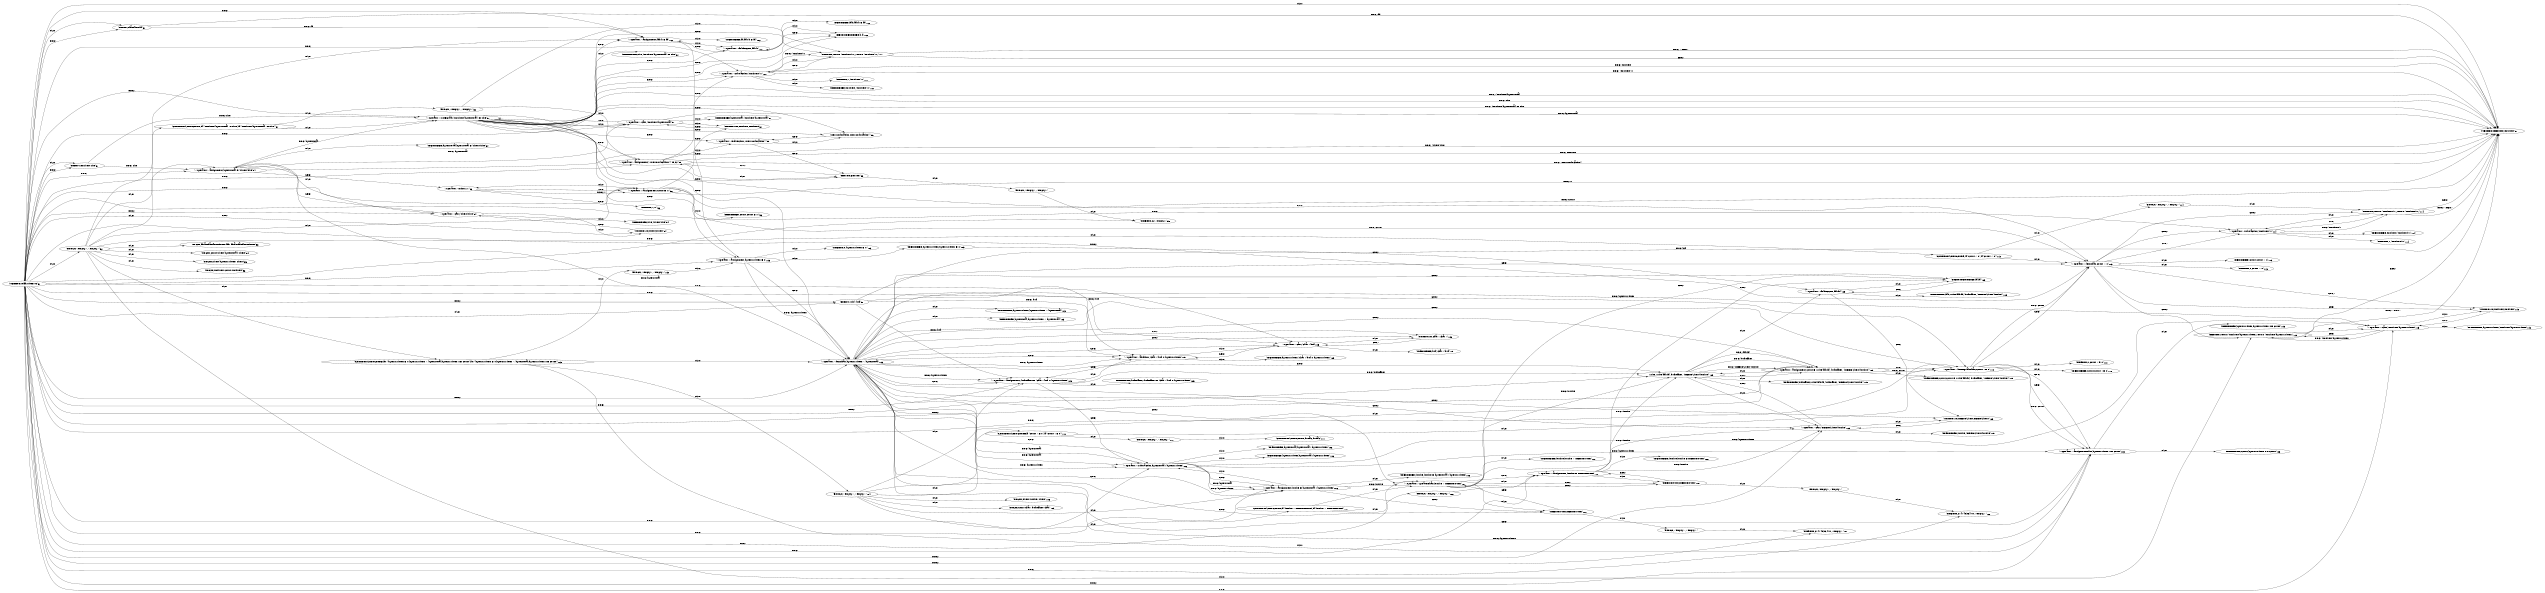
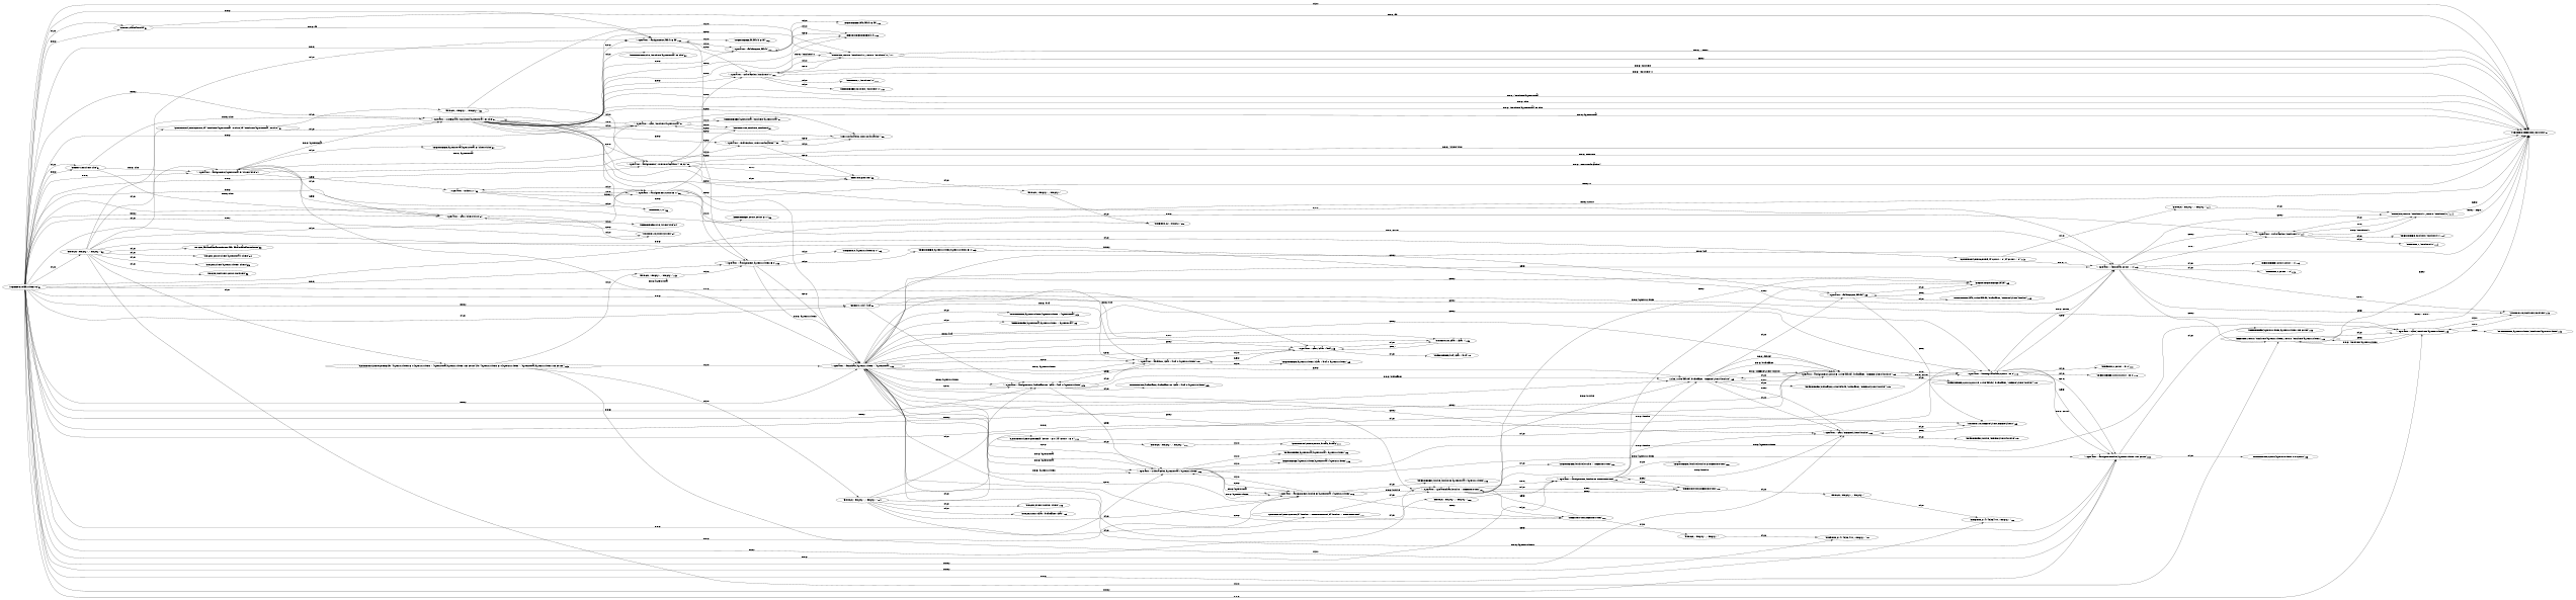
  digraph {
    rankdir=LR
    n1 [label=<(METHOD,_tiffWriteProc)<SUB>91</SUB>>]
    n2 [label=<(PARAM,thandle_t fd)<SUB>91</SUB>>]
    n3 [label=<(PARAM,void *buf)<SUB>91</SUB>>]
    n4 [label=<(PARAM,tmsize_t size)<SUB>91</SUB>>]
    n5 [label=<(BLOCK,&lt;empty&gt;,&lt;empty&gt;)<SUB>92</SUB>>]
    n6 [label=<(&lt;operator&gt;.assignment,bytes_total = (size_t)size)<SUB>94</SUB>>]
    n7 [label=<(&lt;operator&gt;.cast,(size_t)size)<SUB>94</SUB>>]
    n8 [label=<(UNKNOWN,size_t,size_t)<SUB>94</SUB>>]
    n9 [label=<(&lt;operator&gt;.assignment,count = -1)<SUB>96</SUB>>]
    n10 [label=<(&lt;operator&gt;.notEquals,(tmsize_t)bytes_total != size)<SUB>97</SUB>>]
    n11 [label=<(&lt;operator&gt;.cast,(tmsize_t)bytes_total)<SUB>97</SUB>>]
    n12 [label=<(&lt;operator&gt;.assignment,(*__errno_location()) = 22)<SUB>99</SUB>>]
    n13 [label=<(LITERAL,22,&lt;empty&gt;)<SUB>99</SUB>>]
    n14 [label=<(&lt;operator&gt;.subtraction,(tmsize_t)-1)<SUB>100</SUB>>]
    n15 [label=<(&lt;operator&gt;.assignment,fdh.h = fd)<SUB>102</SUB>>]
    n16 [label=<(&lt;operator&gt;.assignment,bytes_written = 0)<SUB>103</SUB>>]
    n17 [label=<(&lt;operator&gt;.lessThan,bytes_written &lt; bytes_total)<SUB>103</SUB>>]
    n18 [label=<(&lt;operator&gt;.assignmentPlus,bytes_written += count)<SUB>103</SUB>>]
    n19 [label=<(&lt;operator&gt;.assignment,*buf_offset = (char *)buf + bytes_written)<SUB>105</SUB>>]
    n20 [label=<(&lt;operator&gt;.addition,(char *)buf + bytes_written)<SUB>105</SUB>>]
    n21 [label=<(&lt;operator&gt;.cast,(char *)buf)<SUB>105</SUB>>]
    n22 [label=<(&lt;operator&gt;.assignment,io_size = bytes_total - bytes_written)<SUB>106</SUB>>]
    n23 [label=<(&lt;operator&gt;.subtraction,bytes_total - bytes_written)<SUB>106</SUB>>]
    n24 [label=<(&lt;operator&gt;.greaterThan,io_size &gt; TIFF_IO_MAX)<SUB>107</SUB>>]
    n25 [label=<(LITERAL,2147483647U,&lt;empty&gt;)<SUB>107</SUB>>]
    n26 [label=<(&lt;operator&gt;.assignment,io_size = TIFF_IO_MAX)<SUB>108</SUB>>]
    n27 [label=<(LITERAL,2147483647U,&lt;empty&gt;)<SUB>108</SUB>>]
    n28 [label=<(&lt;operator&gt;.assignment,count = write(fdh.fd, buf_offset, (TIFFIOSize_t)io_size))<SUB>109</SUB>>]
    n29 [label=<(write,write(fdh.fd, buf_offset, (TIFFIOSize_t)io_size))<SUB>109</SUB>>]
    n30 [label=<(&lt;operator&gt;.cast,(TIFFIOSize_t)io_size)<SUB>109</SUB>>]
    n31 [label=<(&lt;operator&gt;.lessEqualsThan,count &lt;= 0)<SUB>110</SUB>>]
    n32 [label=<(&lt;operator&gt;.lessThan,count &lt; 0)<SUB>113</SUB>>]
    n33 [label=<(&lt;operator&gt;.subtraction,(tmsize_t)-1)<SUB>114</SUB>>]
    n34 [label=<(&lt;operator&gt;.cast,(tmsize_t)bytes_written)<SUB>115</SUB>>]
    n35 [label=<(METHOD_RETURN,tmsize_t)<SUB>91</SUB>>]
    n36 [label=<(LOCAL,fd_as_handle_union_t fdh: fd_as_handle_union_t)<SUB>93</SUB>>]
    n37 [label=<(LOCAL,const size_t bytes_total: size_t)<SUB>94</SUB>>]
    n38 [label=<(LOCAL,size_t bytes_written: size_t)<SUB>95</SUB>>]
    n39 [label=<(LOCAL,tmsize_t count: tmsize_t)<SUB>96</SUB>>]
    n40 [label=<(CONTROL_STRUCTURE,if ((tmsize_t)bytes_total != size),if ((tmsize_t)bytes_total != size))<SUB>97</SUB>>]
    n41 [label=<(CONTROL_STRUCTURE,for (bytes_written = 0;bytes_written &lt; bytes_total;bytes_written += count),for (bytes_written = 0;bytes_written &lt; bytes_total;bytes_written += count))<SUB>103</SUB>>]
    n42 [label=<(CONTROL_STRUCTURE,if (count &lt; 0),if (count &lt; 0))<SUB>113</SUB>>]
    n43 [label=<(RETURN,return (tmsize_t)bytes_written;,return (tmsize_t)bytes_written;)<SUB>115</SUB>>]
    n44 [label=<(&lt;operator&gt;.minus,-1)<SUB>96</SUB>>]
    n45 [label=<(IDENTIFIER,bytes_total,bytes_total = (size_t)size)<SUB>94</SUB>>]
    n46 [label=<(IDENTIFIER,size,(size_t)size)<SUB>94</SUB>>]
    n47 [label=<(IDENTIFIER,count,count = -1)<SUB>96</SUB>>]
    n48 [label=<(UNKNOWN,tmsize_t,tmsize_t)<SUB>97</SUB>>]
    n49 [label=<(LITERAL,1,-1)<SUB>96</SUB>>]
    n50 [label=<(IDENTIFIER,size,(tmsize_t)bytes_total != size)<SUB>97</SUB>>]
    n51 [label=<(&lt;operator&gt;.indirection,*__errno_location())<SUB>99</SUB>>]
    n52 [label=<(__errno_location,__errno_location())<SUB>99</SUB>>]
    n53 [label=<(EINVAL,EINVAL)<SUB>99</SUB>>]
    n54 [label=<(RETURN,return (tmsize_t)-1;,return (tmsize_t)-1;)<SUB>100</SUB>>]
    n55 [label=<(&lt;operator&gt;.fieldAccess,fdh.h)<SUB>102</SUB>>]
    n56 [label=<(FIELD_IDENTIFIER,h,h)<SUB>102</SUB>>]
    n57 [label=<(IDENTIFIER,bytes_total,(tmsize_t)bytes_total)<SUB>97</SUB>>]
    n58 [label=<(IDENTIFIER,tmsize_t,(tmsize_t)-1)<SUB>100</SUB>>]
    n59 [label=<(LITERAL,1,(tmsize_t)-1)<SUB>100</SUB>>]
    n60 [label=<(IDENTIFIER,fd,fdh.h = fd)<SUB>102</SUB>>]
    n61 [label=<(IDENTIFIER,bytes_written,bytes_written = 0)<SUB>103</SUB>>]
    n62 [label=<(LITERAL,0,bytes_written = 0)<SUB>103</SUB>>]
    n63 [label=<(IDENTIFIER,bytes_written,bytes_written &lt; bytes_total)<SUB>103</SUB>>]
    n64 [label=<(IDENTIFIER,bytes_total,bytes_written &lt; bytes_total)<SUB>103</SUB>>]
    n65 [label=<(UNKNOWN,char *,char *)<SUB>105</SUB>>]
    n66 [label=<(TIFF_IO_MAX,TIFF_IO_MAX)<SUB>107</SUB>>]
    n67 [label=<(FIELD_IDENTIFIER,fd,fd)<SUB>109</SUB>>]
    n68 [label=<(UNKNOWN,TIFFIOSize_t,TIFFIOSize_t)<SUB>109</SUB>>]
    n69 [label=<(IDENTIFIER,bytes_written,bytes_written += count)<SUB>103</SUB>>]
    n70 [label=<(IDENTIFIER,count,bytes_written += count)<SUB>103</SUB>>]
    n71 [label=<(IDENTIFIER,buf_offset,*buf_offset = (char *)buf + bytes_written)<SUB>105</SUB>>]
    n72 [label=<(IDENTIFIER,bytes_written,(char *)buf + bytes_written)<SUB>105</SUB>>]
    n73 [label=<(IDENTIFIER,buf,(char *)buf)<SUB>105</SUB>>]
    n74 [label=<(IDENTIFIER,io_size,io_size = bytes_total - bytes_written)<SUB>106</SUB>>]
    n75 [label=<(IDENTIFIER,bytes_total,bytes_total - bytes_written)<SUB>106</SUB>>]
    n76 [label=<(IDENTIFIER,bytes_written,bytes_total - bytes_written)<SUB>106</SUB>>]
    n77 [label=<(IDENTIFIER,io_size,io_size &gt; TIFF_IO_MAX)<SUB>107</SUB>>]
    n78 [label=<(TIFF_IO_MAX,TIFF_IO_MAX)<SUB>108</SUB>>]
    n79 [label=<(IDENTIFIER,io_size,io_size = TIFF_IO_MAX)<SUB>108</SUB>>]
    n80 [label=<(IDENTIFIER,count,count = write(fdh.fd, buf_offset, (TIFFIOSize_t)io_size))<SUB>109</SUB>>]
    n81 [label=<(&lt;operator&gt;.fieldAccess,fdh.fd)<SUB>109</SUB>>]
    n82 [label=<(IDENTIFIER,buf_offset,write(fdh.fd, buf_offset, (TIFFIOSize_t)io_size))<SUB>109</SUB>>]
    n83 [label=<(IDENTIFIER,io_size,(TIFFIOSize_t)io_size)<SUB>109</SUB>>]
    n84 [label=<(IDENTIFIER,count,count &lt;= 0)<SUB>110</SUB>>]
    n85 [label=<(LITERAL,0,count &lt;= 0)<SUB>110</SUB>>]
    n86 [label=<(IDENTIFIER,count,count &lt; 0)<SUB>113</SUB>>]
    n87 [label=<(LITERAL,0,count &lt; 0)<SUB>113</SUB>>]
    n88 [label=<(RETURN,return (tmsize_t)-1;,return (tmsize_t)-1;)<SUB>114</SUB>>]
    n89 [label=<(UNKNOWN,tmsize_t,tmsize_t)<SUB>115</SUB>>]
    n90 [label=<(IDENTIFIER,tmsize_t,(tmsize_t)-1)<SUB>114</SUB>>]
    n91 [label=<(LITERAL,1,(tmsize_t)-1)<SUB>114</SUB>>]
    n92 [label=<(IDENTIFIER,bytes_written,(tmsize_t)bytes_written)<SUB>115</SUB>>]
    n93 [label=<(BLOCK,&lt;empty&gt;,&lt;empty&gt;)<SUB>98</SUB>>]
    n94 [label=<(BLOCK,&lt;empty&gt;,&lt;empty&gt;)<SUB>103</SUB>>]
    n95 [label=<(BLOCK,&lt;empty&gt;,&lt;empty&gt;)<SUB>104</SUB>>]
    n96 [label=<(BLOCK,&lt;empty&gt;,&lt;empty&gt;)<SUB>114</SUB>>]
    n97 [label=<(BLOCK,&lt;empty&gt;,&lt;empty&gt;)>]
    n98 [label=<(IDENTIFIER,fdh,fdh.h = fd)<SUB>102</SUB>>]
    n99 [label=<(LOCAL,const char* buf_offset: char)<SUB>105</SUB>>]
    n100 [label=<(LOCAL,size_t io_size: size_t)<SUB>106</SUB>>]
    n101 [label=<(CONTROL_STRUCTURE,if (io_size &gt; TIFF_IO_MAX),if (io_size &gt; TIFF_IO_MAX))<SUB>107</SUB>>]
    n102 [label=<(CONTROL_STRUCTURE,if (count &lt;= 0),if (count &lt;= 0))<SUB>110</SUB>>]
    n103 [label=<(BLOCK,&lt;empty&gt;,&lt;empty&gt;)>]
    n104 [label=<(IDENTIFIER,fdh,write(fdh.fd, buf_offset, (TIFFIOSize_t)io_size))<SUB>109</SUB>>]
    n105 [label=<(BLOCK,&lt;empty&gt;,&lt;empty&gt;)<SUB>108</SUB>>]
    n106 [label=<(BLOCK,&lt;empty&gt;,&lt;empty&gt;)<SUB>111</SUB>>]
    n107 [label=<(BLOCK,&lt;empty&gt;,&lt;empty&gt;)>]
    n108 [label=<(CONTROL_STRUCTURE,break;,break;)<SUB>111</SUB>>]
    n1 -> n2 [label="AST: "]
    n1 -> n2 [label="DDG: "]
    n1 -> n3 [label="AST: "]
    n1 -> n3 [label="DDG: "]
    n1 -> n4 [label="AST: "]
    n1 -> n4 [label="DDG: "]
    n1 -> n5 [label="AST: "]
    n1 -> n6 [label="DDG: "]
    n1 -> n7 [label="DDG: "]
    n1 -> n8 [label="CFG: "]
    n1 -> n9 [label="DDG: "]
    n1 -> n10 [label="DDG: "]
    n1 -> n11 [label="DDG: "]
    n1 -> n12 [label="DDG: "]
    n1 -> n13 [label="DDG: "]
    n1 -> n14 [label="DDG: "]
    n1 -> n15 [label="DDG: "]
    n1 -> n16 [label="DDG: "]
    n1 -> n17 [label="DDG: "]
    n1 -> n18 [label="DDG: "]
    n1 -> n19 [label="DDG: "]
    n1 -> n20 [label="DDG: "]
    n1 -> n21 [label="DDG: "]
    n1 -> n22 [label="DDG: "]
    n1 -> n23 [label="DDG: "]
    n1 -> n24 [label="DDG: "]
    n1 -> n25 [label="DDG: "]
    n1 -> n26 [label="DDG: "]
    n1 -> n27 [label="DDG: "]
    n1 -> n28 [label="DDG: "]
    n1 -> n29 [label="DDG: "]
    n1 -> n30 [label="DDG: "]
    n1 -> n31 [label="DDG: "]
    n1 -> n32 [label="DDG: "]
    n1 -> n33 [label="DDG: "]
    n1 -> n34 [label="DDG: "]
    n1 -> n35 [label="AST: "]
    n2 -> n15 [label="DDG: fd"]
    n2 -> n35 [label="DDG: fd"]
    n3 -> n19 [label="DDG: buf"]
    n3 -> n20 [label="DDG: buf"]
    n3 -> n21 [label="DDG: buf"]
    n3 -> n35 [label="DDG: buf"]
    n4 -> n6 [label="DDG: size"]
+   n4 -> n7 [label="DDG: size"]
    n4 -> n10 [label="DDG: size"]
    n5 -> n6 [label="AST: "]
    n5 -> n9 [label="AST: "]
    n5 -> n15 [label="AST: "]
    n5 -> n36 [label="AST: "]
    n5 -> n37 [label="AST: "]
    n5 -> n38 [label="AST: "]
    n5 -> n39 [label="AST: "]
    n5 -> n40 [label="AST: "]
    n5 -> n41 [label="AST: "]
    n5 -> n42 [label="AST: "]
    n5 -> n43 [label="AST: "]
    n6 -> n7 [label="AST: "]
    n6 -> n10 [label="DDG: bytes_total"]
    n6 -> n11 [label="DDG: bytes_total"]
    n6 -> n17 [label="DDG: bytes_total"]
    n6 -> n35 [label="DDG: (size_t)size"]
    n6 -> n44 [label="CFG: "]
    n6 -> n45 [label="AST: "]
    n7 -> n6 [label="CFG: "]
    n7 -> n8 [label="AST: "]
    n7 -> n46 [label="AST: "]
    n8 -> n7 [label="CFG: "]
    n9 -> n32 [label="DDG: count"]
    n9 -> n35 [label="DDG: count"]
    n9 -> n35 [label="DDG: -1"]
    n9 -> n44 [label="AST: "]
    n9 -> n47 [label="AST: "]
    n9 -> n48 [label="CFG: "]
    n10 -> n11 [label="AST: "]
    n10 -> n12 [label="CDG: "]
    n10 -> n14 [label="CDG: "]
    n10 -> n15 [label="CDG: "]
    n10 -> n16 [label="CDG: "]
    n10 -> n17 [label="CDG: "]
    n10 -> n32 [label="CDG: "]
    n10 -> n35 [label="DDG: (tmsize_t)bytes_total"]
    n10 -> n35 [label="DDG: size"]
    n10 -> n35 [label="DDG: (tmsize_t)bytes_total != size"]
    n10 -> n50 [label="AST: "]
    n10 -> n51 [label="CDG: "]
    n10 -> n52 [label="CFG: "]
    n10 -> n52 [label="CDG: "]
    n10 -> n53 [label="CDG: "]
    n10 -> n54 [label="CDG: "]
    n10 -> n55 [label="CDG: "]
    n10 -> n56 [label="CFG: "]
    n10 -> n56 [label="CDG: "]
    n11 -> n10 [label="CFG: "]
    n11 -> n35 [label="DDG: bytes_total"]
    n11 -> n48 [label="AST: "]
    n11 -> n57 [label="AST: "]
    n12 -> n14 [label="CFG: "]
    n12 -> n35 [label="DDG: *__errno_location()"]
    n12 -> n35 [label="DDG: EINVAL"]
    n12 -> n51 [label="AST: "]
    n12 -> n53 [label="AST: "]
    n14 -> n35 [label="DDG: tmsize_t"]
    n14 -> n35 [label="DDG: (tmsize_t)-1"]
    n14 -> n54 [label="CFG: "]
    n14 -> n54 [label="DDG: (tmsize_t)-1"]
    n14 -> n58 [label="AST: "]
    n14 -> n59 [label="AST: "]
    n15 -> n16 [label="CFG: "]
    n15 -> n55 [label="AST: "]
    n15 -> n60 [label="AST: "]
    n16 -> n17 [label="CFG: "]
    n16 -> n17 [label="DDG: bytes_written"]
    n16 -> n61 [label="AST: "]
    n16 -> n62 [label="AST: "]
    n17 -> n19 [label="DDG: bytes_written"]
    n17 -> n19 [label="CDG: "]
    n17 -> n20 [label="DDG: bytes_written"]
    n17 -> n20 [label="CDG: "]
    n17 -> n21 [label="CDG: "]
    n17 -> n22 [label="CDG: "]
    n17 -> n23 [label="DDG: bytes_total"]
    n17 -> n23 [label="DDG: bytes_written"]
    n17 -> n23 [label="CDG: "]
    n17 -> n24 [label="CDG: "]
    n17 -> n28 [label="CDG: "]
    n17 -> n29 [label="CDG: "]
    n17 -> n30 [label="CDG: "]
    n17 -> n31 [label="CDG: "]
    n17 -> n32 [label="CFG: "]
    n17 -> n34 [label="DDG: bytes_written"]
    n17 -> n63 [label="AST: "]
    n17 -> n64 [label="AST: "]
    n17 -> n65 [label="CFG: "]
    n17 -> n65 [label="CDG: "]
    n17 -> n66 [label="CDG: "]
    n17 -> n67 [label="CDG: "]
    n17 -> n68 [label="CDG: "]
    n18 -> n17 [label="CFG: "]
    n18 -> n17 [label="DDG: bytes_written"]
    n18 -> n69 [label="AST: "]
    n18 -> n70 [label="AST: "]
    n19 -> n20 [label="AST: "]
    n19 -> n23 [label="CFG: "]
    n19 -> n29 [label="DDG: buf_offset"]
    n19 -> n71 [label="AST: "]
    n20 -> n19 [label="CFG: "]
    n20 -> n21 [label="AST: "]
    n20 -> n72 [label="AST: "]
    n21 -> n20 [label="CFG: "]
    n21 -> n65 [label="AST: "]
    n21 -> n73 [label="AST: "]
    n22 -> n23 [label="AST: "]
    n22 -> n24 [label="DDG: io_size"]
    n22 -> n66 [label="CFG: "]
    n22 -> n74 [label="AST: "]
    n23 -> n17 [label="DDG: bytes_total"]
    n23 -> n18 [label="DDG: bytes_written"]
    n23 -> n22 [label="CFG: "]
    n23 -> n22 [label="DDG: bytes_total"]
    n23 -> n22 [label="DDG: bytes_written"]
    n23 -> n34 [label="DDG: bytes_written"]
    n23 -> n75 [label="AST: "]
    n23 -> n76 [label="AST: "]
    n24 -> n26 [label="CDG: "]
    n24 -> n29 [label="DDG: io_size"]
    n24 -> n30 [label="DDG: io_size"]
    n24 -> n66 [label="AST: "]
    n24 -> n67 [label="CFG: "]
    n24 -> n77 [label="AST: "]
    n24 -> n78 [label="CFG: "]
    n24 -> n78 [label="CDG: "]
    n26 -> n29 [label="DDG: io_size"]
    n26 -> n30 [label="DDG: io_size"]
    n26 -> n67 [label="CFG: "]
    n26 -> n78 [label="AST: "]
    n26 -> n79 [label="AST: "]
    n28 -> n29 [label="AST: "]
    n28 -> n31 [label="CFG: "]
    n28 -> n31 [label="DDG: count"]
    n28 -> n80 [label="AST: "]
    n29 -> n28 [label="CFG: "]
    n29 -> n28 [label="DDG: fdh.fd"]
    n29 -> n28 [label="DDG: buf_offset"]
    n29 -> n28 [label="DDG: (TIFFIOSize_t)io_size"]
    n29 -> n30 [label="AST: "]
    n29 -> n81 [label="AST: "]
    n29 -> n82 [label="AST: "]
    n30 -> n29 [label="CFG: "]
    n30 -> n68 [label="AST: "]
    n30 -> n83 [label="AST: "]
    n31 -> n17 [label="CDG: "]
    n31 -> n18 [label="CFG: "]
    n31 -> n18 [label="DDG: count"]
    n31 -> n18 [label="CDG: "]
    n31 -> n32 [label="CFG: "]
    n31 -> n32 [label="DDG: count"]
    n31 -> n84 [label="AST: "]
    n31 -> n85 [label="AST: "]
    n32 -> n33 [label="CFG: "]
    n32 -> n33 [label="CDG: "]
    n32 -> n43 [label="CDG: "]
    n32 -> n86 [label="AST: "]
    n32 -> n87 [label="AST: "]
    n32 -> n88 [label="CDG: "]
    n32 -> n89 [label="CFG: "]
    n32 -> n89 [label="CDG: "]
    n33 -> n88 [label="CFG: "]
    n33 -> n88 [label="DDG: (tmsize_t)-1"]
    n33 -> n90 [label="AST: "]
    n33 -> n91 [label="AST: "]
    n34 -> n43 [label="CFG: "]
    n34 -> n43 [label="DDG: (tmsize_t)bytes_written"]
    n34 -> n89 [label="AST: "]
    n34 -> n92 [label="AST: "]
    n40 -> n10 [label="AST: "]
    n40 -> n93 [label="AST: "]
    n41 -> n17 [label="AST: "]
    n41 -> n18 [label="AST: "]
    n41 -> n94 [label="AST: "]
    n41 -> n95 [label="AST: "]
-   n42 -> n32 [label="AST: "]
+   n42 -> n32 [label="DDG: -1"]
    n42 -> n96 [label="AST: "]
    n43 -> n34 [label="AST: "]
    n43 -> n35 [label="CFG: "]
    n43 -> n35 [label="DDG: &lt;RET&gt;"]
    n44 -> n9 [label="CFG: "]
    n44 -> n9 [label="DDG: 1"]
-   n44 -> n49 [label="CDG: "]
+   n44 -> n49 [label="AST: "]
    n48 -> n11 [label="CFG: "]
    n51 -> n52 [label="AST: "]
    n51 -> n53 [label="CFG: "]
    n52 -> n51 [label="CFG: "]
    n53 -> n12 [label="CFG: "]
    n53 -> n97 [label="AST: "]
    n54 -> n14 [label="AST: "]
    n54 -> n35 [label="CFG: "]
    n54 -> n35 [label="DDG: &lt;RET&gt;"]
    n55 -> n15 [label="CFG: "]
    n55 -> n56 [label="AST: "]
    n55 -> n98 [label="AST: "]
    n56 -> n55 [label="CFG: "]
    n61 -> n81 [label="CDG: "]
    n65 -> n21 [label="CFG: "]
    n66 -> n24 [label="CFG: "]
    n66 -> n103 [label="AST: "]
    n67 -> n81 [label="CFG: "]
    n68 -> n30 [label="CFG: "]
    n78 -> n26 [label="CFG: "]
    n78 -> n107 [label="AST: "]
    n81 -> n67 [label="AST: "]
    n81 -> n68 [label="CFG: "]
    n81 -> n104 [label="AST: "]
    n88 -> n33 [label="AST: "]
    n88 -> n35 [label="CFG: "]
    n88 -> n35 [label="DDG: &lt;RET&gt;"]
    n89 -> n34 [label="CFG: "]
    n93 -> n12 [label="AST: "]
    n93 -> n54 [label="AST: "]
    n94 -> n16 [label="AST: "]
    n95 -> n19 [label="AST: "]
    n95 -> n22 [label="AST: "]
    n95 -> n28 [label="AST: "]
    n95 -> n99 [label="AST: "]
    n95 -> n100 [label="AST: "]
    n95 -> n101 [label="AST: "]
    n95 -> n102 [label="AST: "]
    n96 -> n88 [label="AST: "]
    n97 -> n13 [label="AST: "]
    n101 -> n24 [label="AST: "]
    n101 -> n105 [label="AST: "]
    n102 -> n31 [label="AST: "]
    n102 -> n106 [label="AST: "]
    n103 -> n25 [label="AST: "]
    n105 -> n26 [label="AST: "]
    n106 -> n108 [label="AST: "]
    n107 -> n27 [label="AST: "]
  }
